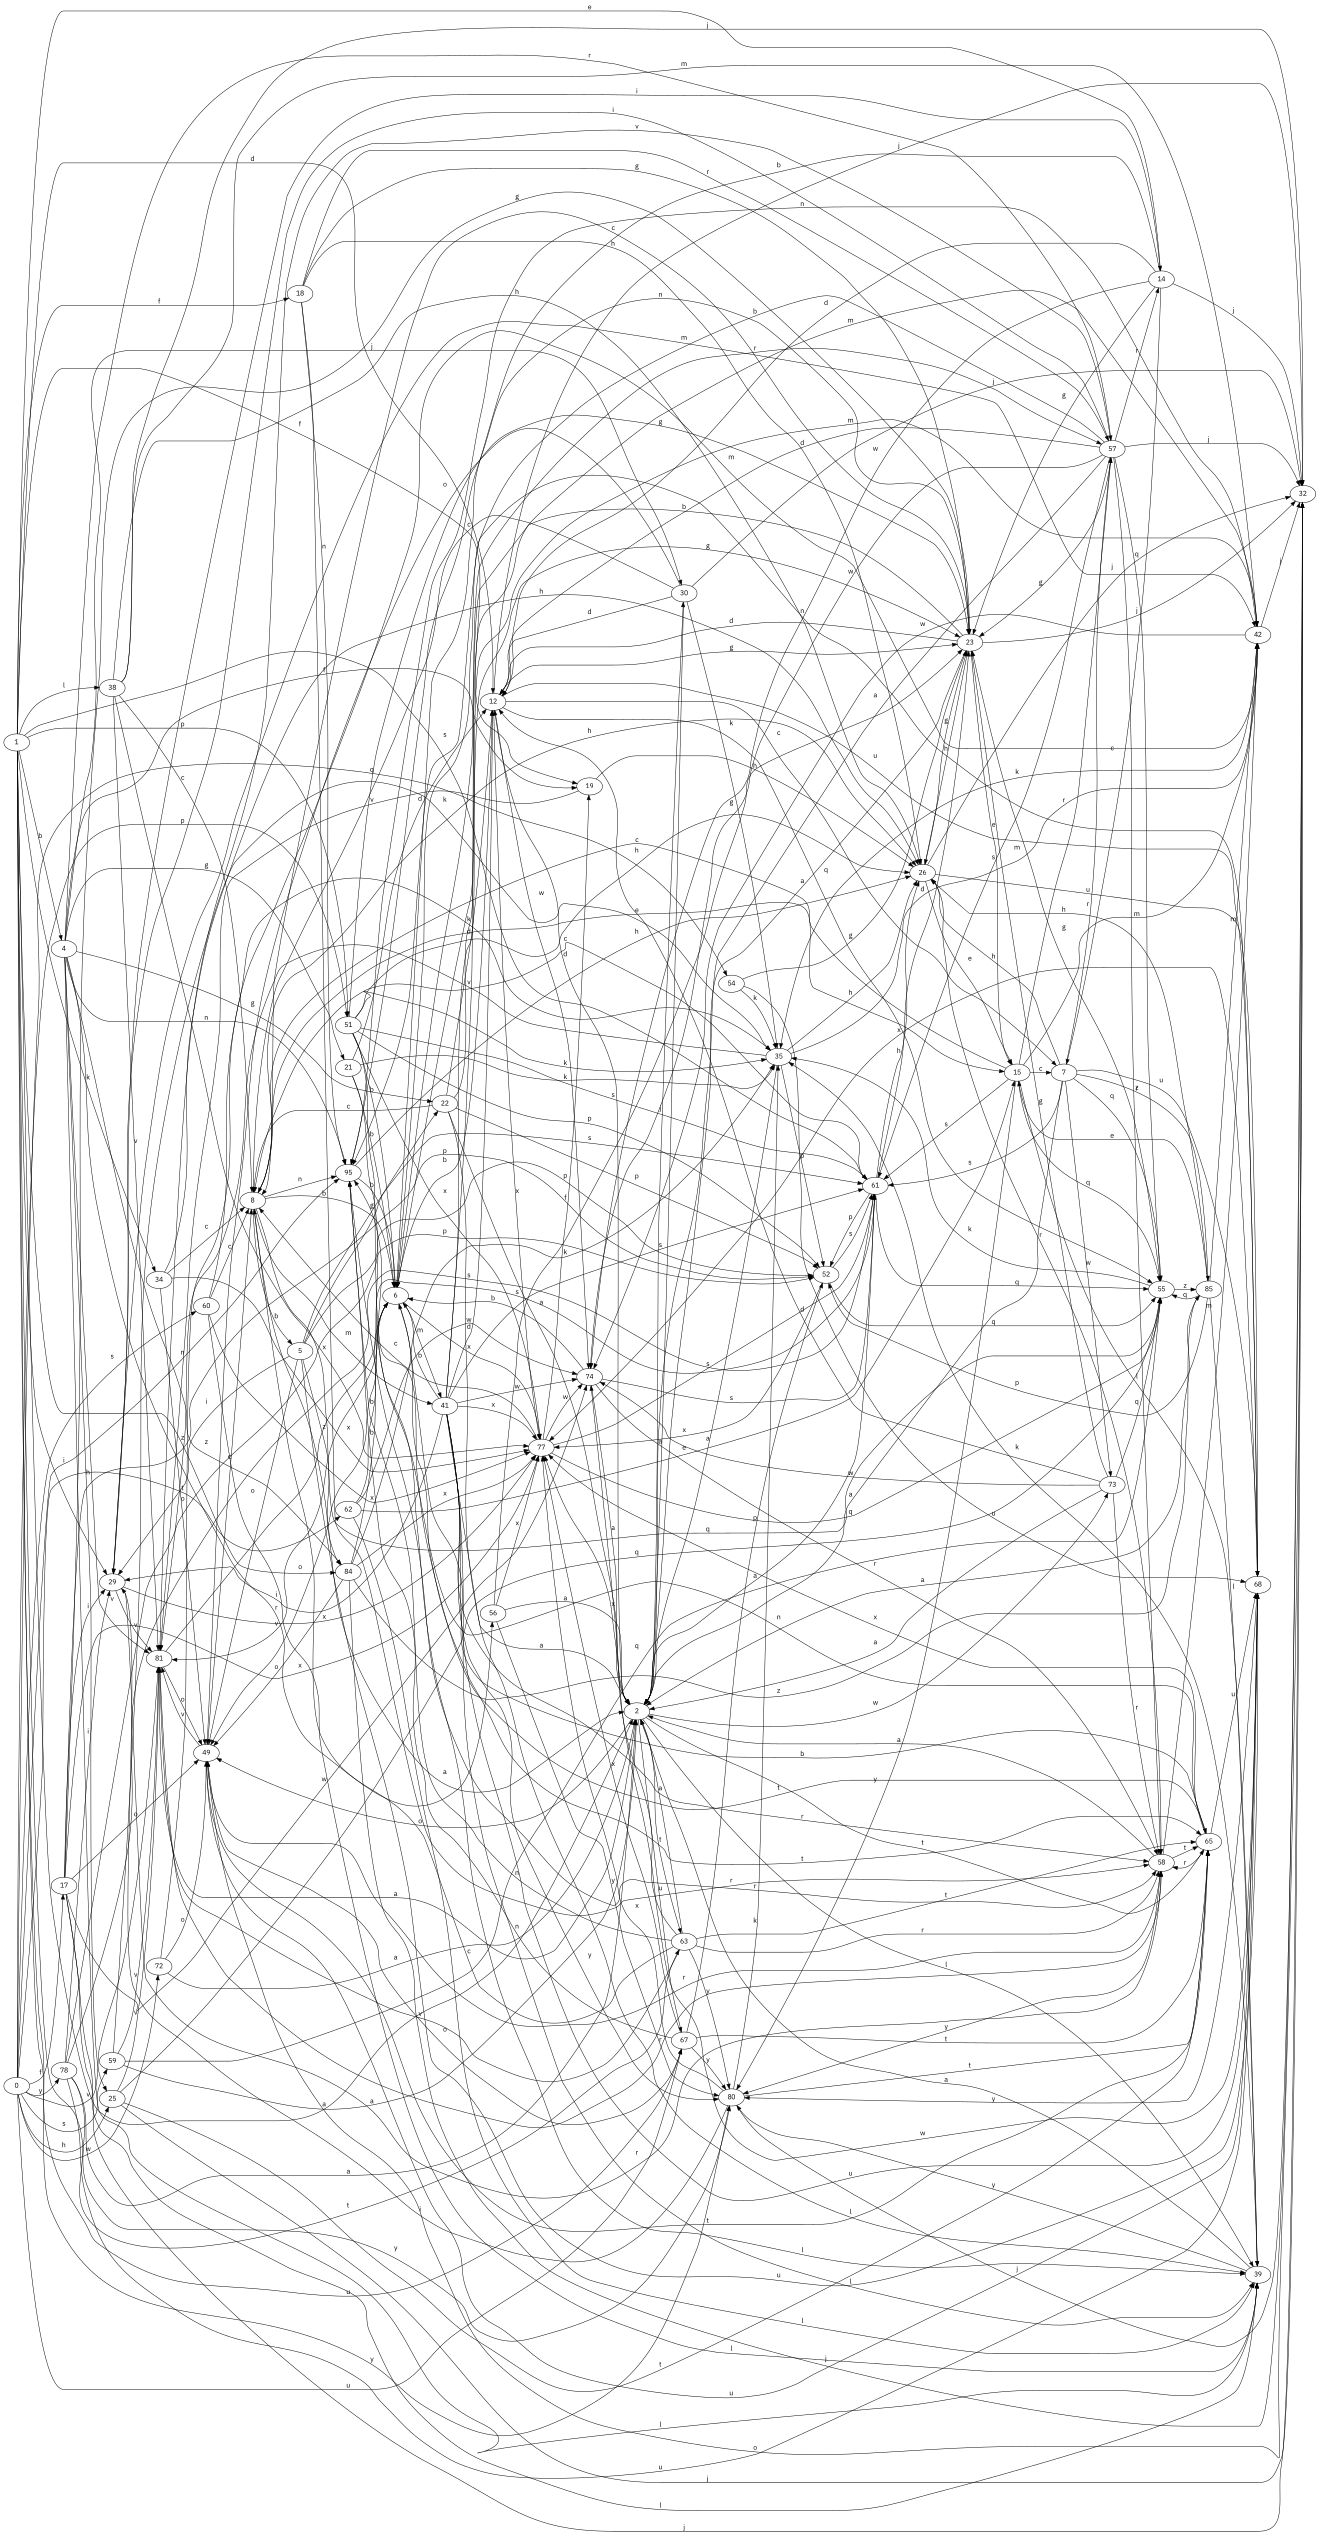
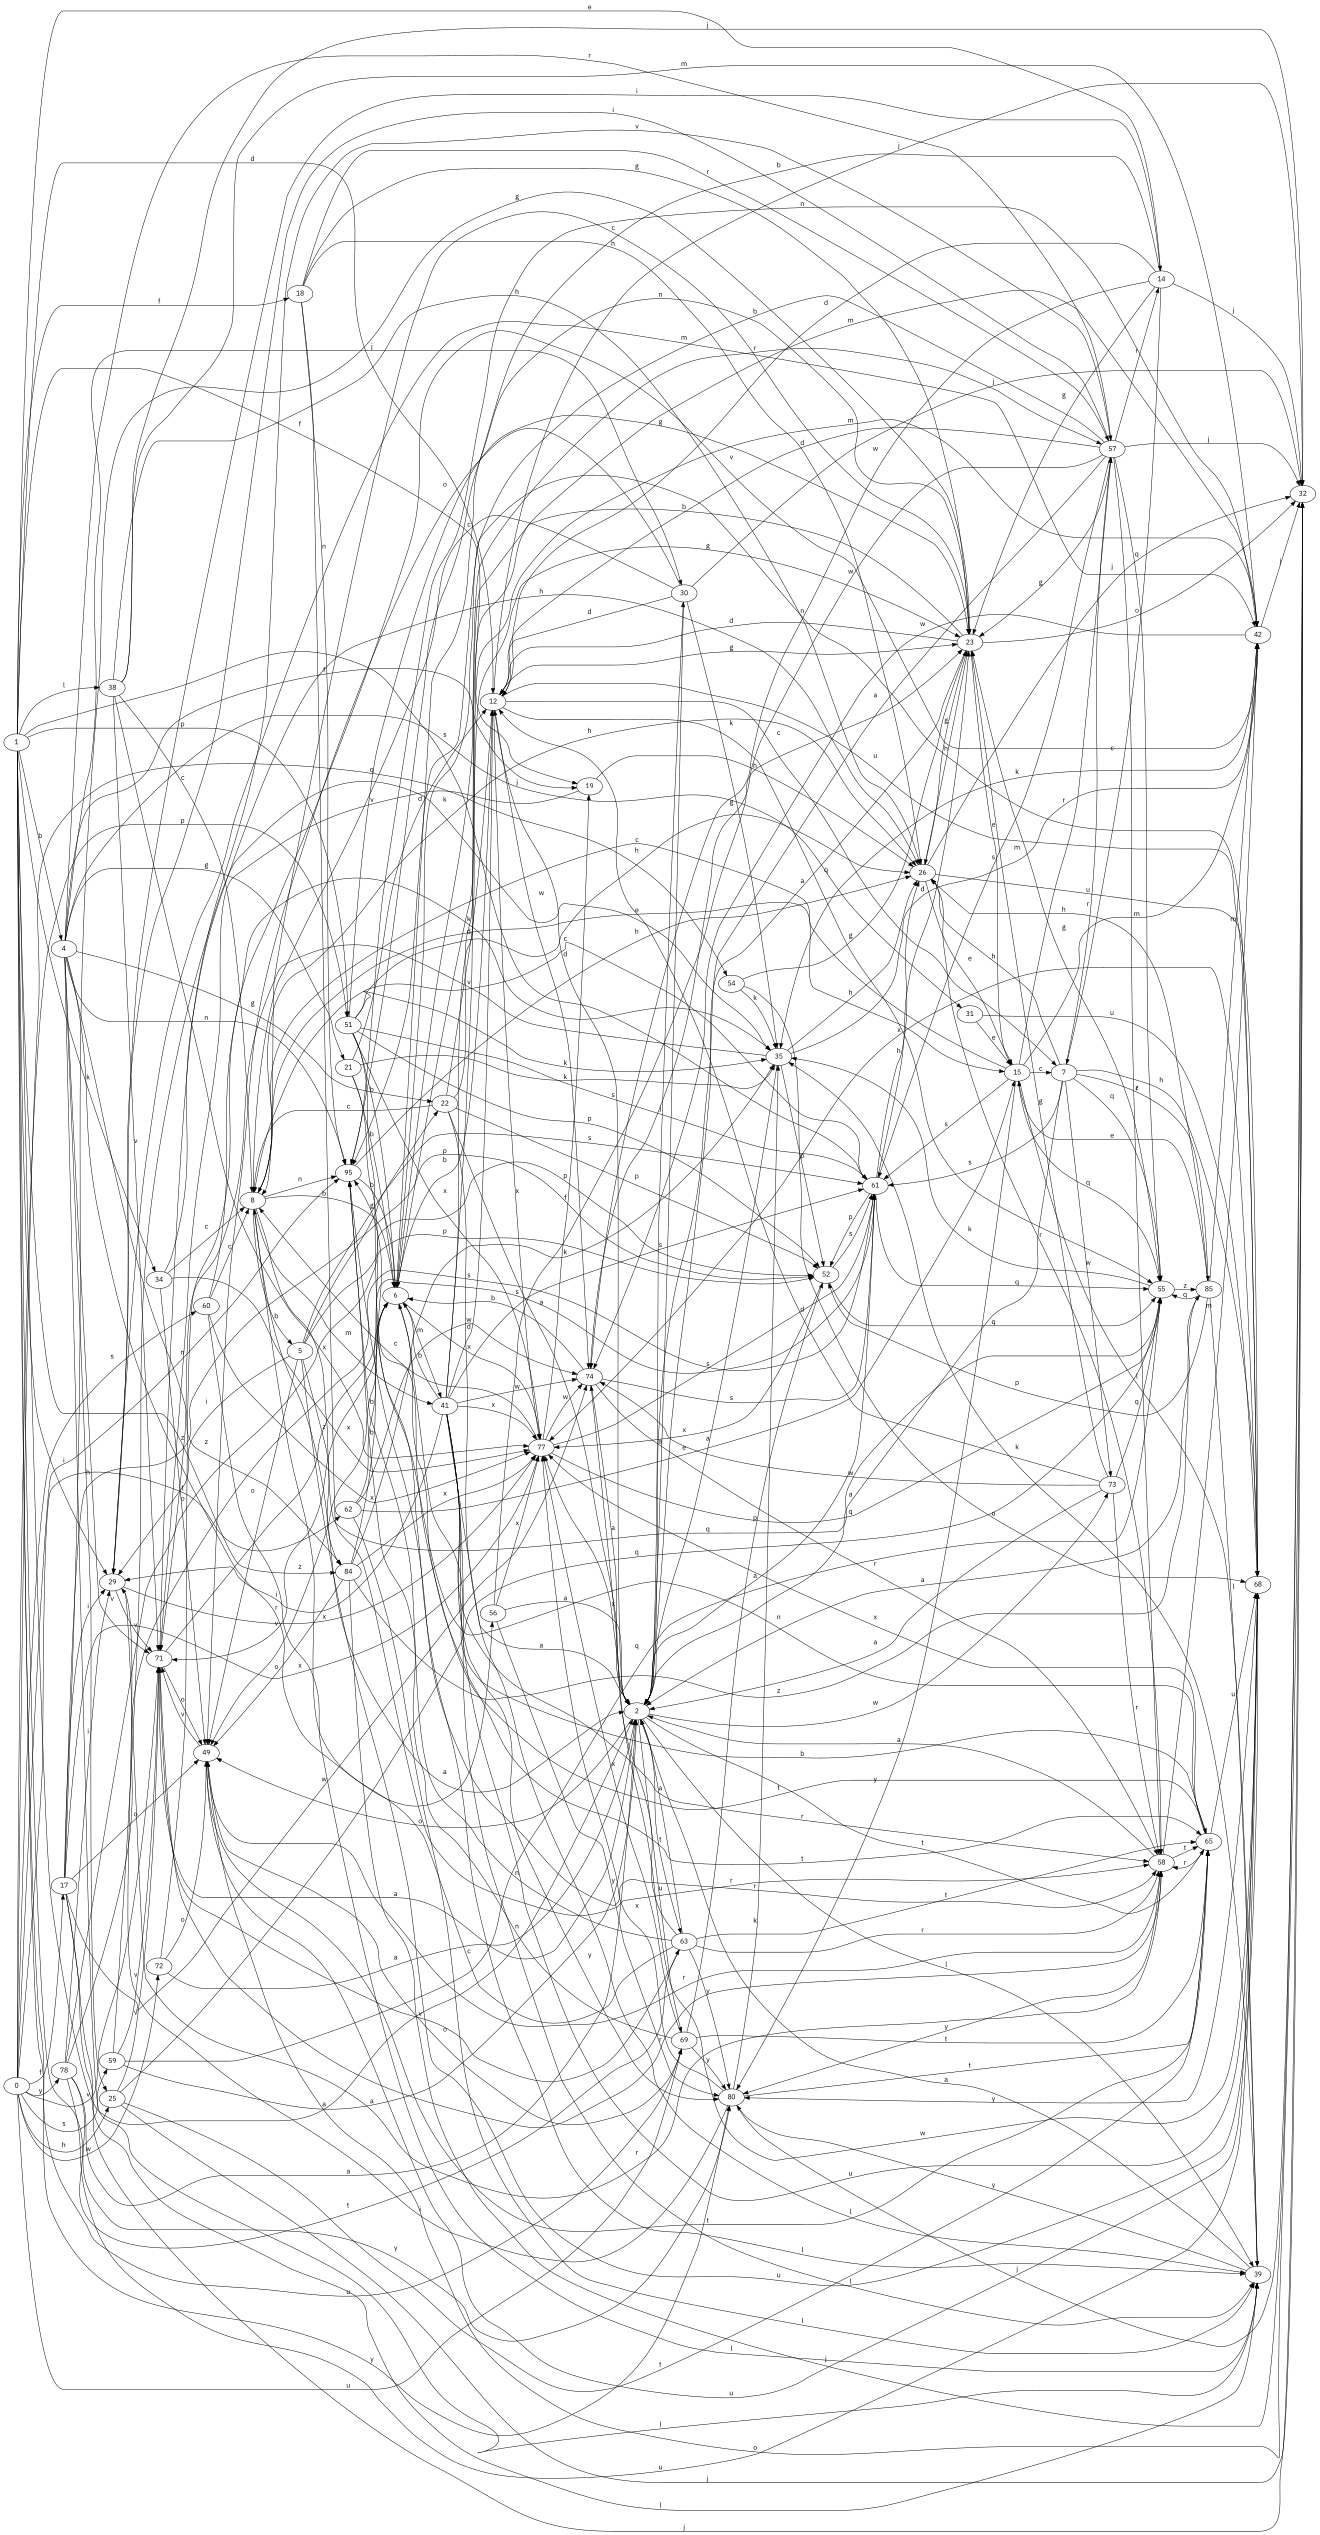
  strict digraph {
    fontname="IBM Plex Sans"
    rankdir=LR
    node [fontname="IBM Plex Sans"]
    edge [fontname="IBM Plex Sans"]
    0
    17
    25
    n4 [label=95]
    51
    54
    59
    60
    62
-   67
-   71 [label=81]
+   67 [label=69]
+   71
    72
    78
    29
    39
    49
    52
    77
    23
    32
    74
    65
    55
    6
    26
    58
    61
    35
    68
    2
    8
    42
    15
    80
    1
    4
    12
    14
    18
    19
    34
    38
    63
    84
    30
    73
    21
    22
+   31
    56
    57
    7
    85
    5
    41
    0 -> 17 [label=f]
    0 -> 25 [label=h]
    0 -> n4 [label=n]
    0 -> 51 [label=p]
    0 -> 54 [label=q]
    0 -> 59 [label=s]
    0 -> 60 [label=s]
    0 -> 62 [label=t]
    0 -> 67 [label=u]
    0 -> 71 [label=v]
    0 -> 72 [label=w]
    0 -> 78 [label=y]
    17 -> 29 [label=i]
    17 -> 39 [label=l]
    17 -> 49 [label=o]
    17 -> 52 [label=p]
    17 -> 77 [label=x]
    17 -> 23 [label=g]
    17 -> 32 [label=j]
    17 -> 74 [label=w]
    25 -> 71 [label=v]
    25 -> 32 [label=j]
    25 -> 65 [label=t]
    25 -> 55 [label=q]
    n4 -> 6 [label=b]
    n4 -> 26 [label=h]
    n4 -> 58 [label=r]
    51 -> 52 [label=p]
    51 -> 77 [label=x]
    51 -> 23 [label=g]
    51 -> 65 [label=t]
    51 -> 6 [label=b]
    51 -> 26 [label=h]
    51 -> 61 [label=s]
    51 -> 35 [label=k]
    54 -> 23 [label=g]
    54 -> 35 [label=k]
    54 -> 68 [label=u]
    59 -> 71 [label=v]
    59 -> 55 [label=q]
    59 -> 35 [label=k]
    59 -> 2 [label=a]
    60 -> 39 [label=l]
    60 -> 77 [label=x]
    60 -> 8 [label=c]
-   60 -> 42 [label=m]
+   60 -> 42 [label=v]
    62 -> 39 [label=l]
    62 -> 74 [label=w]
    62 -> 6 [label=b]
    62 -> 15 [label=e]
    67 -> n4 [label=n]
    67 -> 49 [label=o]
    67 -> 52 [label=p]
    67 -> 77 [label=x]
    67 -> 65 [label=t]
    67 -> 80 [label=y]
    71 -> 49 [label=o]
    71 -> 58 [label=r]
    71 -> 61 [label=s]
    71 -> 2 [label=a]
    72 -> 49 [label=o]
    72 -> 35 [label=k]
    72 -> 2 [label=a]
    78 -> 29 [label=i]
    78 -> 52 [label=p]
    78 -> 61 [label=s]
    78 -> 68 [label=u]
    78 -> 2 [label=a]
    78 -> 80 [label=y]
    29 -> 71 [label=v]
    29 -> 77 [label=x]
    29 -> 58 [label=r]
    29 -> 42 [label=m]
    39 -> 35 [label=k]
    39 -> 2 [label=a]
    39 -> 80 [label=y]
    49 -> 71 [label=v]
    49 -> 65 [label=t]
    49 -> 58 [label=r]
    49 -> 68 [label=u]
-   49 -> 8 [label=c]
    52 -> 77 [label=x]
    52 -> 55 [label=q]
    52 -> 61 [label=s]
    77 -> 74 [label=w]
    77 -> 55 [label=q]
    77 -> 61 [label=s]
    77 -> 8 [label=c]
    77 -> 19 [label=f]
    23 -> n4 [label=n]
-   23 -> 32 [label=j]
+   23 -> 32 [label=o]
    23 -> 6 [label=b]
    23 -> 26 [label=h]
    23 -> 2 [label=a]
    23 -> 8 [label=c]
    23 -> 15 [label=e]
    23 -> 12 [label=d]
    32 -> 49 [label=o]
    74 -> 6 [label=b]
    74 -> 58 [label=r]
    74 -> 61 [label=s]
    74 -> 2 [label=a]
    65 -> n4 [label=n]
    65 -> 77 [label=x]
    65 -> 6 [label=b]
    65 -> 58 [label=r]
    65 -> 68 [label=u]
    55 -> 23 [label=g]
    55 -> 35 [label=k]
    55 -> 85 [label=z]
    6 -> 71 [label=v]
-   6 -> 49 [label=o]
+   6 -> 49 [label=z]
    6 -> 77 [label=x]
    6 -> 65 [label=t]
    6 -> 57 [label=r]
    6 -> 41 [label=m]
    26 -> 23 [label=g]
    26 -> 32 [label=j]
    26 -> 58 [label=r]
    26 -> 68 [label=u]
    26 -> 15 [label=e]
    58 -> 65 [label=t]
    58 -> 2 [label=a]
    58 -> 42 [label=m]
    58 -> 80 [label=y]
    61 -> 52 [label=p]
    61 -> 23 [label=d]
    61 -> 55 [label=q]
    61 -> 26 [label=h]
    61 -> 2 [label=a]
    61 -> 8 [label=c]
    35 -> 71 [label=v]
    35 -> 52 [label=p]
    35 -> 26 [label=h]
    35 -> 2 [label=a]
    35 -> 42 [label=m]
    68 -> n4 [label=n]
    68 -> 77 [label=x]
    68 -> 74 [label=w]
    68 -> 80 [label=y]
    2 -> 67 [label=u]
    2 -> 39 [label=l]
    2 -> 49 [label=o]
    2 -> 65 [label=t]
    2 -> 12 [label=d]
    2 -> 63 [label=t]
    2 -> 30 [label=j]
    2 -> 73 [label=w]
    8 -> n4 [label=n]
    8 -> 55 [label=q]
    8 -> 6 [label=b]
    8 -> 26 [label=h]
    8 -> 2 [label=a]
    8 -> 15 [label=e]
    8 -> 5 [label=b]
    8 -> 41 [label=m]
    42 -> n4 [label=n]
    42 -> 32 [label=j]
    42 -> 74 [label=w]
    42 -> 35 [label=k]
    15 -> 39 [label=l]
    15 -> 55 [label=q]
    15 -> 61 [label=s]
    15 -> 8 [label=c]
    15 -> 42 [label=m]
    15 -> 80 [label=y]
    15 -> 57 [label=r]
    15 -> 7 [label=c]
    80 -> 29 [label=i]
    80 -> 77 [label=x]
    80 -> 32 [label=j]
    80 -> 65 [label=t]
    80 -> 35 [label=k]
    1 -> 51 [label=p]
    1 -> 67 [label=u]
    1 -> 29 [label=i]
    1 -> 61 [label=s]
    1 -> 2 [label=a]
    1 -> 80 [label=y]
    1 -> 4 [label=b]
    1 -> 12 [label=d]
    1 -> 14 [label=e]
    1 -> 18 [label=f]
    1 -> 19 [label=f]
    1 -> 34 [label=k]
    1 -> 38 [label=l]
    1 -> 63 [label=t]
    1 -> 84 [label=z]
    4 -> 25 [label=h]
    4 -> n4 [label=n]
    4 -> 71 [label=v]
    4 -> 39 [label=l]
    4 -> 19 [label=f]
    4 -> 84 [label=z]
    4 -> 30 [label=j]
    4 -> 21 [label=g]
    4 -> 22 [label=g]
+   4 -> 31 [label=j]
    4 -> 56 [label=r]
    4 -> 57 [label=r]
    12 -> 77 [label=x]
    12 -> 23 [label=g]
    12 -> 32 [label=j]
    12 -> 74 [label=w]
    12 -> 55 [label=q]
    12 -> 6 [label=b]
    12 -> 68 [label=u]
    12 -> 7 [label=c]
    14 -> 29 [label=i]
    14 -> 23 [label=g]
    14 -> 32 [label=j]
    14 -> 74 [label=w]
    14 -> 6 [label=b]
    14 -> 12 [label=d]
    14 -> 7 [label=c]
    18 -> n4 [label=n]
    18 -> 23 [label=g]
    18 -> 26 [label=h]
    18 -> 58 [label=r]
    18 -> 57 [label=r]
    19 -> 71 [label=v]
    19 -> 26 [label=h]
    34 -> 49 [label=o]
    34 -> 77 [label=x]
    34 -> 26 [label=h]
    34 -> 8 [label=c]
    38 -> 71 [label=v]
    38 -> 77 [label=x]
    38 -> 32 [label=j]
    38 -> 26 [label=h]
    38 -> 8 [label=c]
    38 -> 42 [label=m]
    63 -> n4 [label=n]
    63 -> 71 [label=v]
    63 -> 77 [label=x]
    63 -> 65 [label=t]
    63 -> 58 [label=r]
    63 -> 2 [label=a]
    63 -> 8 [label=c]
    63 -> 80 [label=y]
    84 -> 49 [label=o]
    84 -> 77 [label=x]
    84 -> 32 [label=j]
    84 -> 6 [label=b]
    84 -> 35 [label=k]
    84 -> 85 [label=z]
    30 -> 49 [label=o]
    30 -> 32 [label=j]
    30 -> 35 [label=k]
    30 -> 2 [label=a]
    30 -> 8 [label=c]
    30 -> 12 [label=d]
    73 -> 23 [label=g]
    73 -> 74 [label=w]
    73 -> 55 [label=q]
    73 -> 58 [label=r]
    73 -> 2 [label=a]
    73 -> 12 [label=d]
    21 -> 39 [label=l]
    21 -> 6 [label=b]
    21 -> 35 [label=k]
    21 -> 12 [label=d]
    22 -> 39 [label=l]
    22 -> 52 [label=p]
    22 -> 2 [label=a]
    22 -> 8 [label=c]
    22 -> 42 [label=m]
    22 -> 12 [label=d]
+   31 -> 68 [label=u]
+   31 -> 15 [label=e]
    56 -> 77 [label=x]
    56 -> 23 [label=g]
    56 -> 2 [label=a]
    56 -> 80 [label=y]
    57 -> 71 [label=v]
    57 -> 29 [label=i]
    57 -> 23 [label=g]
    57 -> 32 [label=j]
    57 -> 74 [label=w]
    57 -> 55 [label=q]
    57 -> 6 [label=b]
    57 -> 58 [label=r]
    57 -> 61 [label=s]
    57 -> 2 [label=a]
    57 -> 12 [label=d]
    57 -> 14 [label=r]
    7 -> 55 [label=q]
    7 -> 26 [label=h]
    7 -> 61 [label=s]
-   7 -> 68 [label=u]
+   7 -> 68 [label=h]
    7 -> 2 [label=a]
    7 -> 73 [label=w]
    7 -> 57 [label=r]
    7 -> 85 [label=z]
    85 -> 39 [label=l]
    85 -> 52 [label=p]
    85 -> 55 [label=q]
    85 -> 26 [label=h]
    85 -> 2 [label=a]
    85 -> 42 [label=m]
    85 -> 15 [label=e]
    5 -> 29 [label=i]
    5 -> 49 [label=o]
    5 -> 52 [label=p]
    5 -> 61 [label=s]
    5 -> 68 [label=u]
    5 -> 84 [label=z]
    5 -> 22 [label=g]
    41 -> 29 [label=i]
    41 -> 39 [label=l]
    41 -> 77 [label=x]
    41 -> 23 [label=g]
    41 -> 74 [label=w]
    41 -> 6 [label=b]
    41 -> 58 [label=r]
    41 -> 61 [label=s]
    41 -> 68 [label=u]
    41 -> 2 [label=a]
    41 -> 42 [label=m]
    41 -> 80 [label=y]
    41 -> 12 [label=d]
  }
